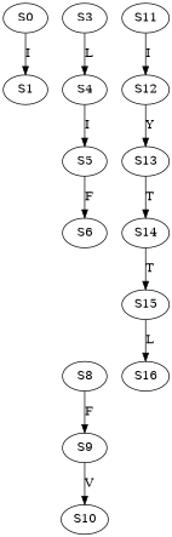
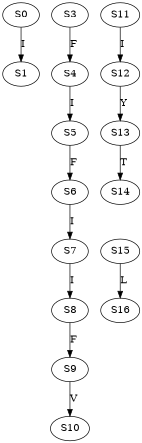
  strict digraph {
    S0
    S1
    S3
    S4
    S5
    S6
+   S7
    S8
    S9
    S10
    S11
    S12
    S13
    S14
    S15
    S16
    S0 -> S1 [label=I]
-   S3 -> S4 [label=L]
+   S3 -> S4 [label=F]
    S4 -> S5 [label=I]
    S5 -> S6 [label=F]
+   S6 -> S7 [label=I]
+   S7 -> S8 [label=I]
    S8 -> S9 [label=F]
    S9 -> S10 [label=V]
    S11 -> S12 [label=I]
    S12 -> S13 [label=Y]
    S13 -> S14 [label=T]
-   S14 -> S15 [label=T]
    S15 -> S16 [label=L]
  }
